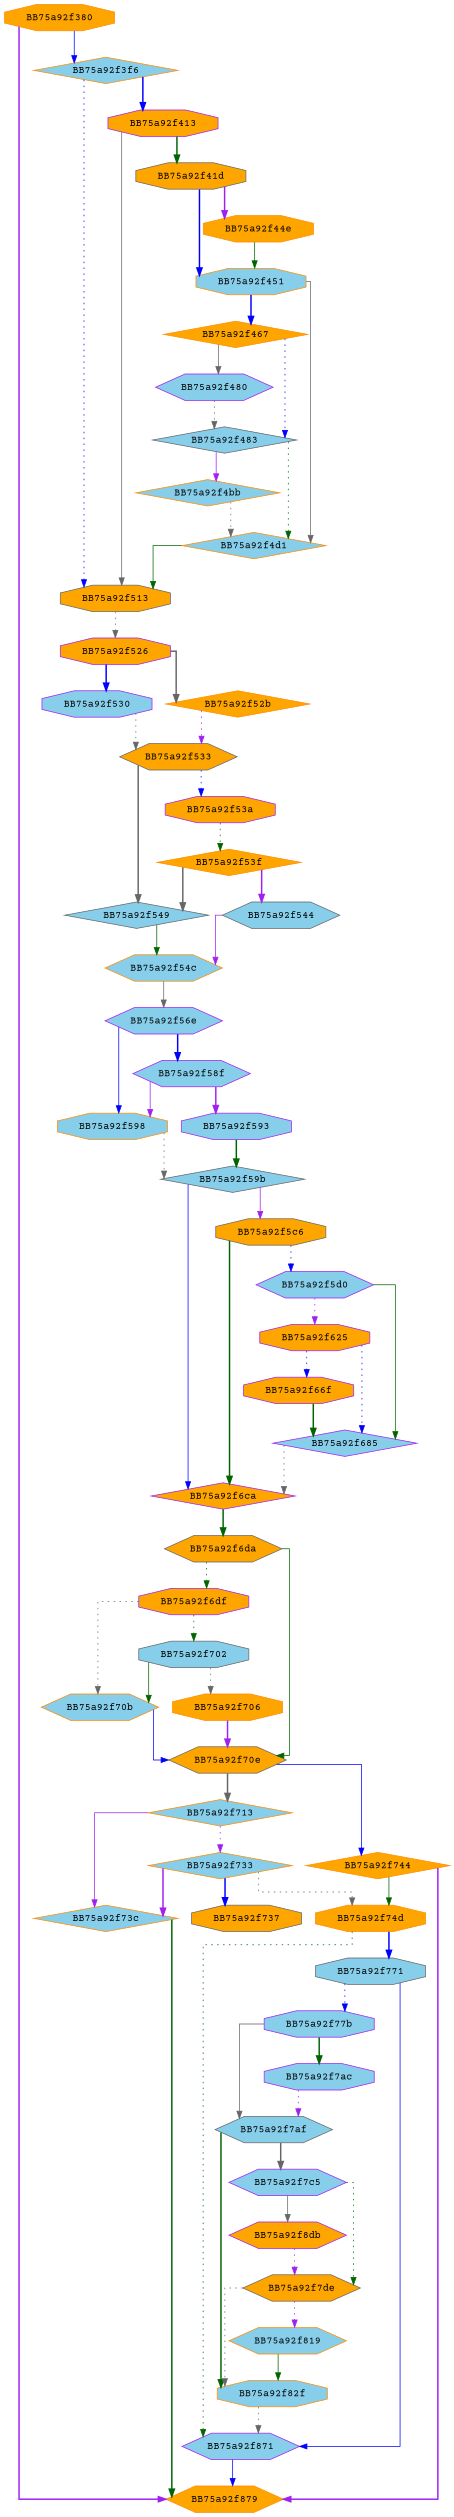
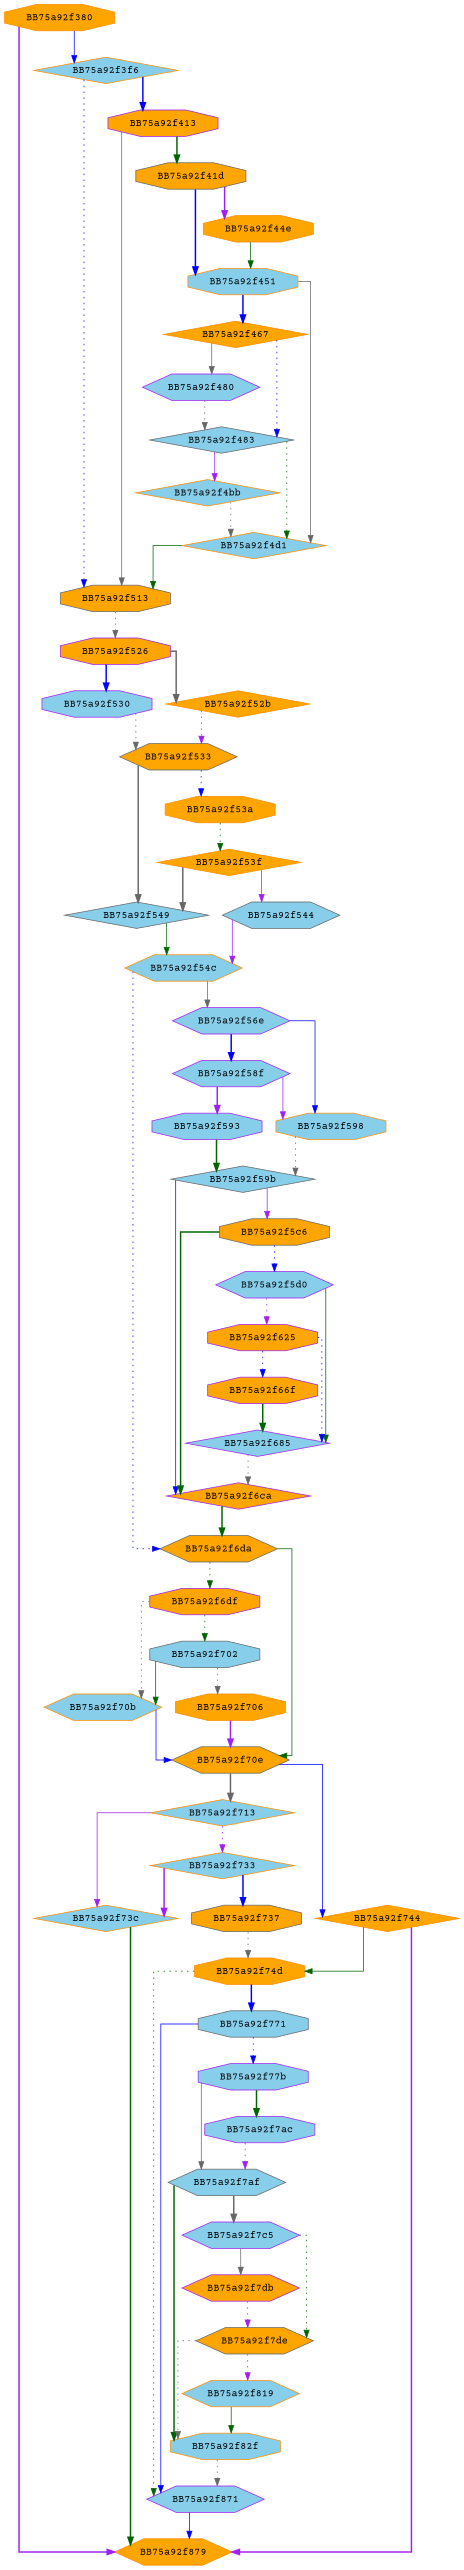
  digraph {
    fontname="Courier Prime"
    splines=ortho
    node [color=darkorange fillcolor=skyblue fontname="Courier Prime" shape=octagon style=filled]
    edge [color=blue fontname="Courier Prime" style=dotted]
    BB75a92f380 [fillcolor=orange]
    BB75a92f879 [fillcolor=orange shape=hexagon]
    BB75a92f3f6 [shape=diamond]
    BB75a92f513 [color=gray40 fillcolor=orange]
    BB75a92f413 [color=purple fillcolor=orange]
    BB75a92f526 [color=purple fillcolor=orange]
    BB75a92f41d [color=gray40 fillcolor=orange]
    BB75a92f530 [color=purple]
    BB75a92f533 [color=gray40 fillcolor=orange shape=hexagon]
    BB75a92f52b [fillcolor=orange shape=diamond]
    BB75a92f451
    BB75a92f44e [fillcolor=orange]
    BB75a92f4d1 [shape=diamond]
    BB75a92f467 [fillcolor=orange shape=diamond]
    BB75a92f483 [color=gray40 shape=diamond]
    BB75a92f480 [color=purple shape=hexagon]
    BB75a92f4bb [shape=diamond]
    BB75a92f549 [color=gray40 shape=diamond]
-   BB75a92f53a [color=purple fillcolor=orange]
+   BB75a92f53a [fillcolor=orange]
    BB75a92f54c [shape=hexagon]
    BB75a92f53f [fillcolor=orange shape=diamond]
    BB75a92f6da [color=gray40 fillcolor=orange shape=hexagon]
    BB75a92f56e [color=purple shape=hexagon]
    BB75a92f544 [color=gray40 shape=hexagon]
    BB75a92f70e [color=gray40 fillcolor=orange shape=hexagon]
    BB75a92f6df [color=purple fillcolor=orange]
    BB75a92f598
    BB75a92f58f [color=purple shape=hexagon]
    BB75a92f744 [fillcolor=orange shape=diamond]
    BB75a92f713 [shape=diamond]
    BB75a92f70b [shape=hexagon]
    BB75a92f702 [color=gray40]
    BB75a92f59b [color=gray40 shape=diamond]
    BB75a92f593 [color=purple]
    BB75a92f6ca [color=purple fillcolor=orange shape=diamond]
    BB75a92f5c6 [color=gray40 fillcolor=orange]
    BB75a92f5d0 [color=purple shape=hexagon]
    BB75a92f685 [color=purple shape=diamond]
    BB75a92f625 [color=purple fillcolor=orange]
    BB75a92f66f [color=purple fillcolor=orange]
    BB75a92f74d [fillcolor=orange]
    BB75a92f73c [shape=diamond]
    BB75a92f733 [shape=diamond]
    BB75a92f706 [fillcolor=orange]
    BB75a92f871 [color=purple shape=hexagon]
    BB75a92f771 [color=gray40]
    BB75a92f737 [color=gray40 fillcolor=orange]
    BB75a92f77b [color=purple]
    BB75a92f7af [color=gray40 shape=hexagon]
    BB75a92f7ac [color=purple]
    BB75a92f82f
    BB75a92f7c5 [color=purple shape=hexagon]
    BB75a92f7de [color=gray40 fillcolor=orange shape=hexagon]
-   BB75a92f7db [color=purple fillcolor=orange shape=hexagon label=BB75a92f8db]
+   BB75a92f7db [color=purple fillcolor=orange shape=hexagon]
    BB75a92f819 [shape=hexagon]
    BB75a92f380 -> BB75a92f879 [color=purple style=bold]
    BB75a92f380 -> BB75a92f3f6 [style=solid]
    BB75a92f3f6 -> BB75a92f513
    BB75a92f3f6 -> BB75a92f413 [style=bold]
    BB75a92f513 -> BB75a92f526 [color=gray40]
    BB75a92f413 -> BB75a92f513 [color=gray40 style=solid]
    BB75a92f413 -> BB75a92f41d [color=darkgreen style=bold]
    BB75a92f526 -> BB75a92f530 [style=bold]
    BB75a92f526 -> BB75a92f52b [color=gray40 style=bold]
    BB75a92f41d -> BB75a92f451 [style=bold]
    BB75a92f41d -> BB75a92f44e [color=purple style=bold]
    BB75a92f530 -> BB75a92f533 [color=gray40]
    BB75a92f533 -> BB75a92f549 [color=gray40 style=bold]
    BB75a92f533 -> BB75a92f53a
    BB75a92f52b -> BB75a92f533 [color=purple]
    BB75a92f451 -> BB75a92f4d1 [color=gray40 style=solid]
    BB75a92f451 -> BB75a92f467 [style=bold]
    BB75a92f44e -> BB75a92f451 [color=darkgreen style=solid]
    BB75a92f4d1 -> BB75a92f513 [color=darkgreen style=solid]
    BB75a92f467 -> BB75a92f483
    BB75a92f467 -> BB75a92f480 [color=gray40 style=solid]
    BB75a92f483 -> BB75a92f4d1 [color=darkgreen]
    BB75a92f483 -> BB75a92f4bb [color=purple style=solid]
    BB75a92f480 -> BB75a92f483 [color=gray40]
    BB75a92f4bb -> BB75a92f4d1 [color=gray40]
    BB75a92f549 -> BB75a92f54c [color=darkgreen style=solid]
    BB75a92f53a -> BB75a92f53f [color=darkgreen]
+   BB75a92f54c -> BB75a92f6da
    BB75a92f54c -> BB75a92f56e [color=gray40 style=solid]
    BB75a92f53f -> BB75a92f549 [color=gray40 style=bold]
-   BB75a92f53f -> BB75a92f544 [color=purple style=bold]
+   BB75a92f53f -> BB75a92f544 [color=purple style=solid]
    BB75a92f6da -> BB75a92f70e [color=darkgreen style=solid]
    BB75a92f6da -> BB75a92f6df [color=darkgreen]
    BB75a92f56e -> BB75a92f598 [style=solid]
    BB75a92f56e -> BB75a92f58f [style=bold]
    BB75a92f544 -> BB75a92f54c [color=purple style=solid]
    BB75a92f70e -> BB75a92f744 [style=solid]
    BB75a92f70e -> BB75a92f713 [color=gray40 style=bold]
    BB75a92f6df -> BB75a92f70b [color=gray40]
    BB75a92f6df -> BB75a92f702 [color=darkgreen]
    BB75a92f598 -> BB75a92f59b [color=gray40]
    BB75a92f58f -> BB75a92f598 [color=purple style=solid]
    BB75a92f58f -> BB75a92f593 [color=purple style=bold]
    BB75a92f744 -> BB75a92f879 [color=purple style=bold]
    BB75a92f744 -> BB75a92f74d [color=darkgreen style=solid]
    BB75a92f713 -> BB75a92f73c [color=purple style=solid]
    BB75a92f713 -> BB75a92f733 [color=purple]
    BB75a92f70b -> BB75a92f70e [style=solid]
    BB75a92f702 -> BB75a92f70b [color=darkgreen style=solid]
    BB75a92f702 -> BB75a92f706 [color=gray40]
    BB75a92f59b -> BB75a92f6ca [style=solid]
    BB75a92f59b -> BB75a92f5c6 [color=purple style=solid]
    BB75a92f593 -> BB75a92f59b [color=darkgreen style=bold]
    BB75a92f6ca -> BB75a92f6da [color=darkgreen style=bold]
    BB75a92f5c6 -> BB75a92f6ca [color=darkgreen style=bold]
    BB75a92f5c6 -> BB75a92f5d0
    BB75a92f5d0 -> BB75a92f685 [color=darkgreen style=solid]
    BB75a92f5d0 -> BB75a92f625 [color=purple]
    BB75a92f685 -> BB75a92f6ca [color=gray40]
    BB75a92f625 -> BB75a92f685
    BB75a92f625 -> BB75a92f66f
    BB75a92f66f -> BB75a92f685 [color=darkgreen style=bold]
    BB75a92f74d -> BB75a92f871 [color=darkgreen]
    BB75a92f74d -> BB75a92f771 [style=bold]
    BB75a92f73c -> BB75a92f879 [color=darkgreen style=bold]
    BB75a92f733 -> BB75a92f73c [color=purple style=bold]
    BB75a92f733 -> BB75a92f737 [style=bold]
    BB75a92f706 -> BB75a92f70e [color=purple style=bold]
    BB75a92f871 -> BB75a92f879 [style=solid]
    BB75a92f771 -> BB75a92f871 [style=solid]
    BB75a92f771 -> BB75a92f77b
-   BB75a92f733 -> BB75a92f74d [color=gray40]
+   BB75a92f737 -> BB75a92f74d [color=gray40]
    BB75a92f77b -> BB75a92f7af [color=gray40 style=solid]
    BB75a92f77b -> BB75a92f7ac [color=darkgreen style=bold]
    BB75a92f7af -> BB75a92f82f [color=darkgreen style=bold]
    BB75a92f7af -> BB75a92f7c5 [color=gray40 style=bold]
    BB75a92f7ac -> BB75a92f7af [color=purple]
    BB75a92f82f -> BB75a92f871 [color=gray40]
    BB75a92f7c5 -> BB75a92f7de [color=darkgreen]
    BB75a92f7c5 -> BB75a92f7db [color=gray40 style=solid]
    BB75a92f7de -> BB75a92f82f [color=gray40]
    BB75a92f7de -> BB75a92f819 [color=purple]
    BB75a92f7db -> BB75a92f7de [color=purple]
    BB75a92f819 -> BB75a92f82f [color=darkgreen style=solid]
  }
